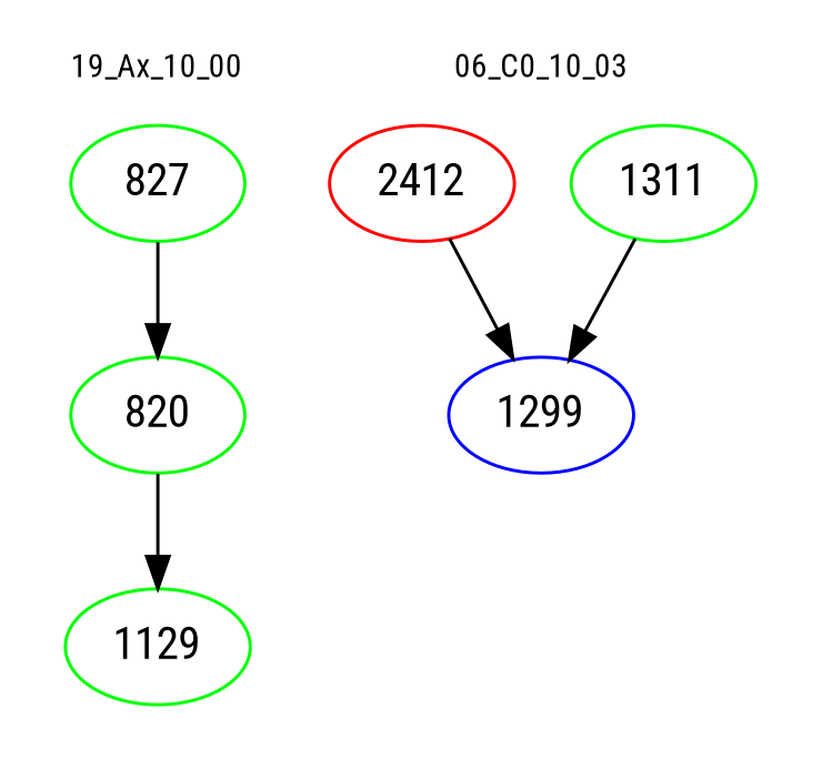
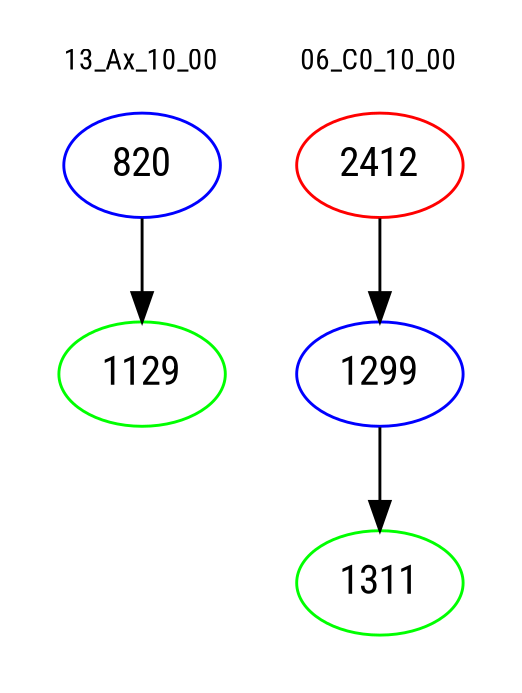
  digraph {
    fontname="Roboto Condensed"
    node [color=green fontname="Roboto Condensed"]
    edge [color=black fontname="Roboto Condensed"]
-   n1 [label=827]
-   n2 [label=820]
+   n2 [color=blue label=820]
    n3 [label=1129]
    n4 [label=1311]
    n5 [color=blue label=1299]
    n6 [color=red label=2412]
    subgraph cluster_1 {
      color=white
      fontsize=10
-     label="19_Ax_10_00"
-     n1
+     label="13_Ax_10_00"
      n2
      n3
    }
    subgraph cluster_2 {
      color=white
      fontsize=10
-     label="06_C0_10_03"
+     label="06_C0_10_00"
      n4
      n5
      n6
    }
-   n1 -> n2
    n2 -> n3
-   n4 -> n5
+   n5 -> n4
    n6 -> n5
  }
